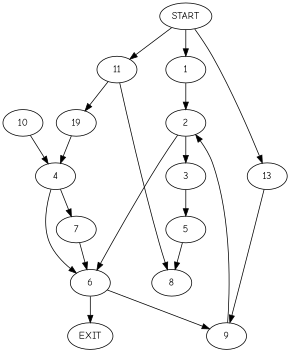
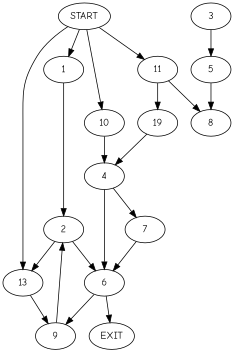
  digraph {
    fontname="Comic Neue"
    node [fontname="Comic Neue"]
    edge [fontname="Comic Neue"]
    n1 [label=START]
    1
    10
    11
    13
    2
    4
    8
    n9 [label=19]
    9
    n11 [label=EXIT]
    3
    6
    5
    7
    n1 -> 1
+   n1 -> 10
    n1 -> 11
    n1 -> 13
    1 -> 2
    10 -> 4
    11 -> 8
    11 -> n9
    13 -> 9
-   2 -> 3
+   2 -> 13
    2 -> 6
    4 -> 6
    4 -> 7
    n9 -> 4
    9 -> 2
    3 -> 5
    6 -> 9
    6 -> n11
    5 -> 8
    7 -> 6
  }
